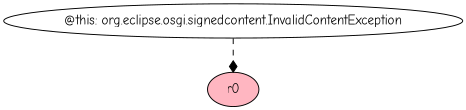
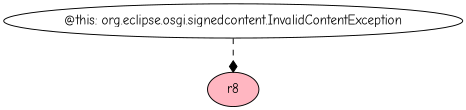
  digraph {
    fontname="Comic Neue"
    node [style=filled fontname="Comic Neue"]
    n1 [label="@this: org.eclipse.osgi.signedcontent.InvalidContentException" fillcolor=white]
-   n2 [label=r0 fillcolor=lightpink]
+   n2 [label=r8 fillcolor=lightpink]
    n1 -> n2 [style=dashed arrowhead=diamond fontname="Comic Neue"]
  }
